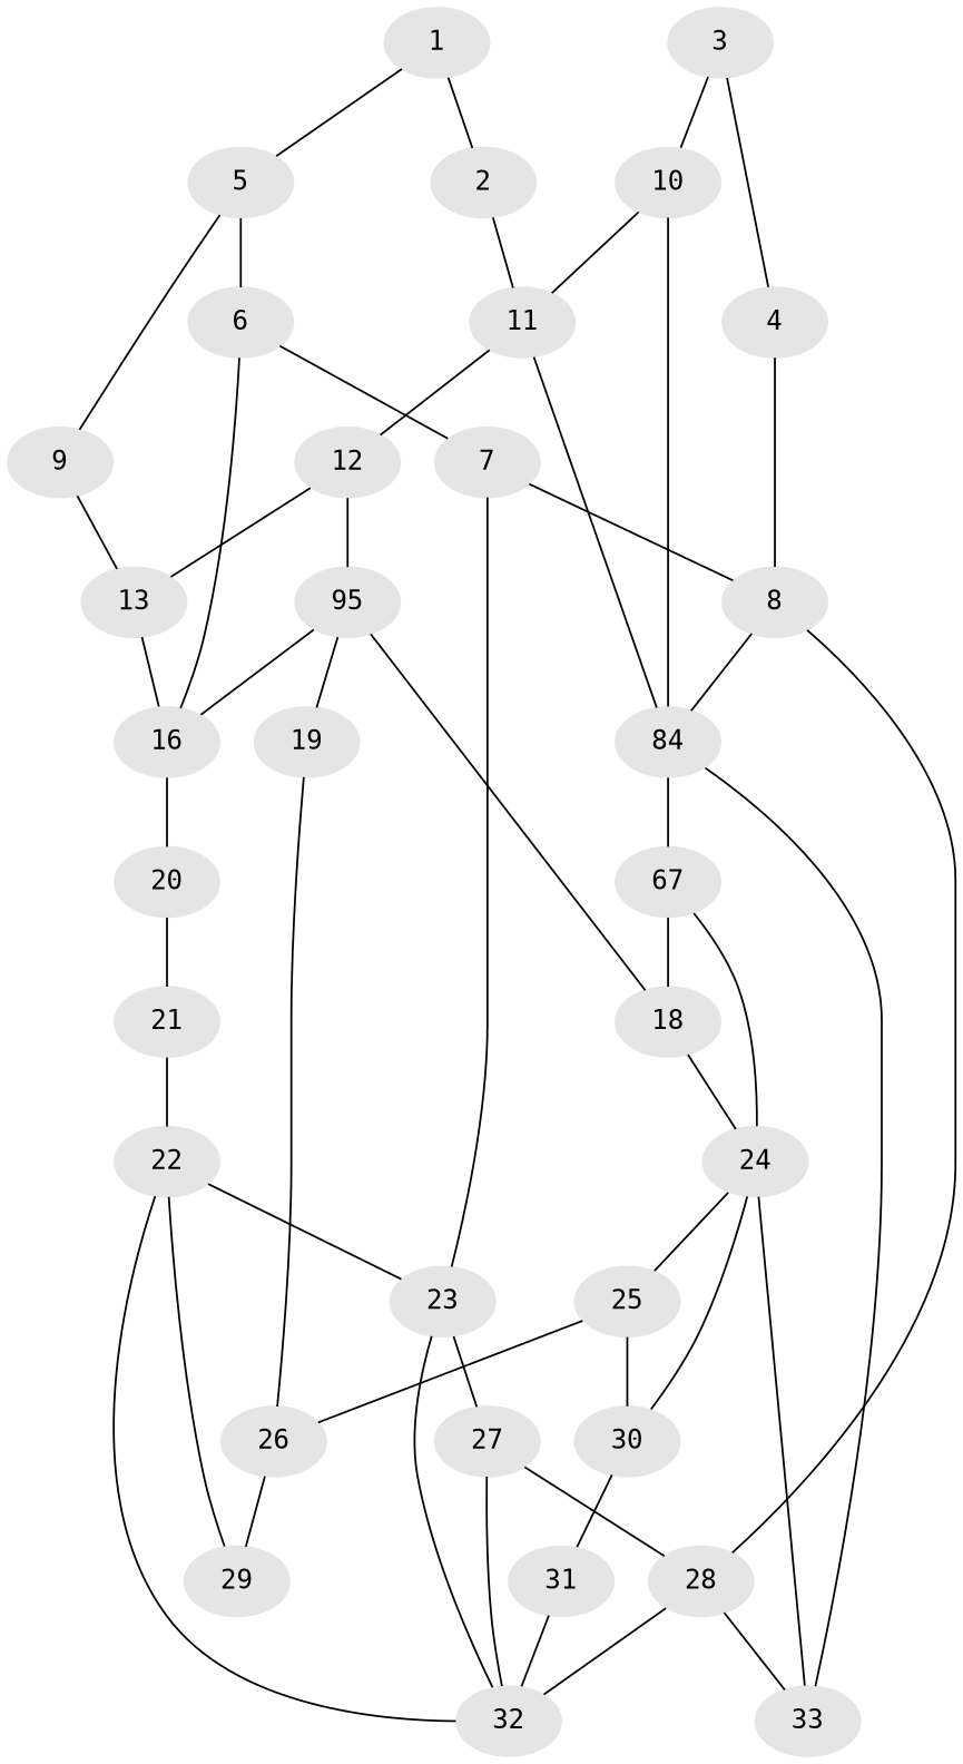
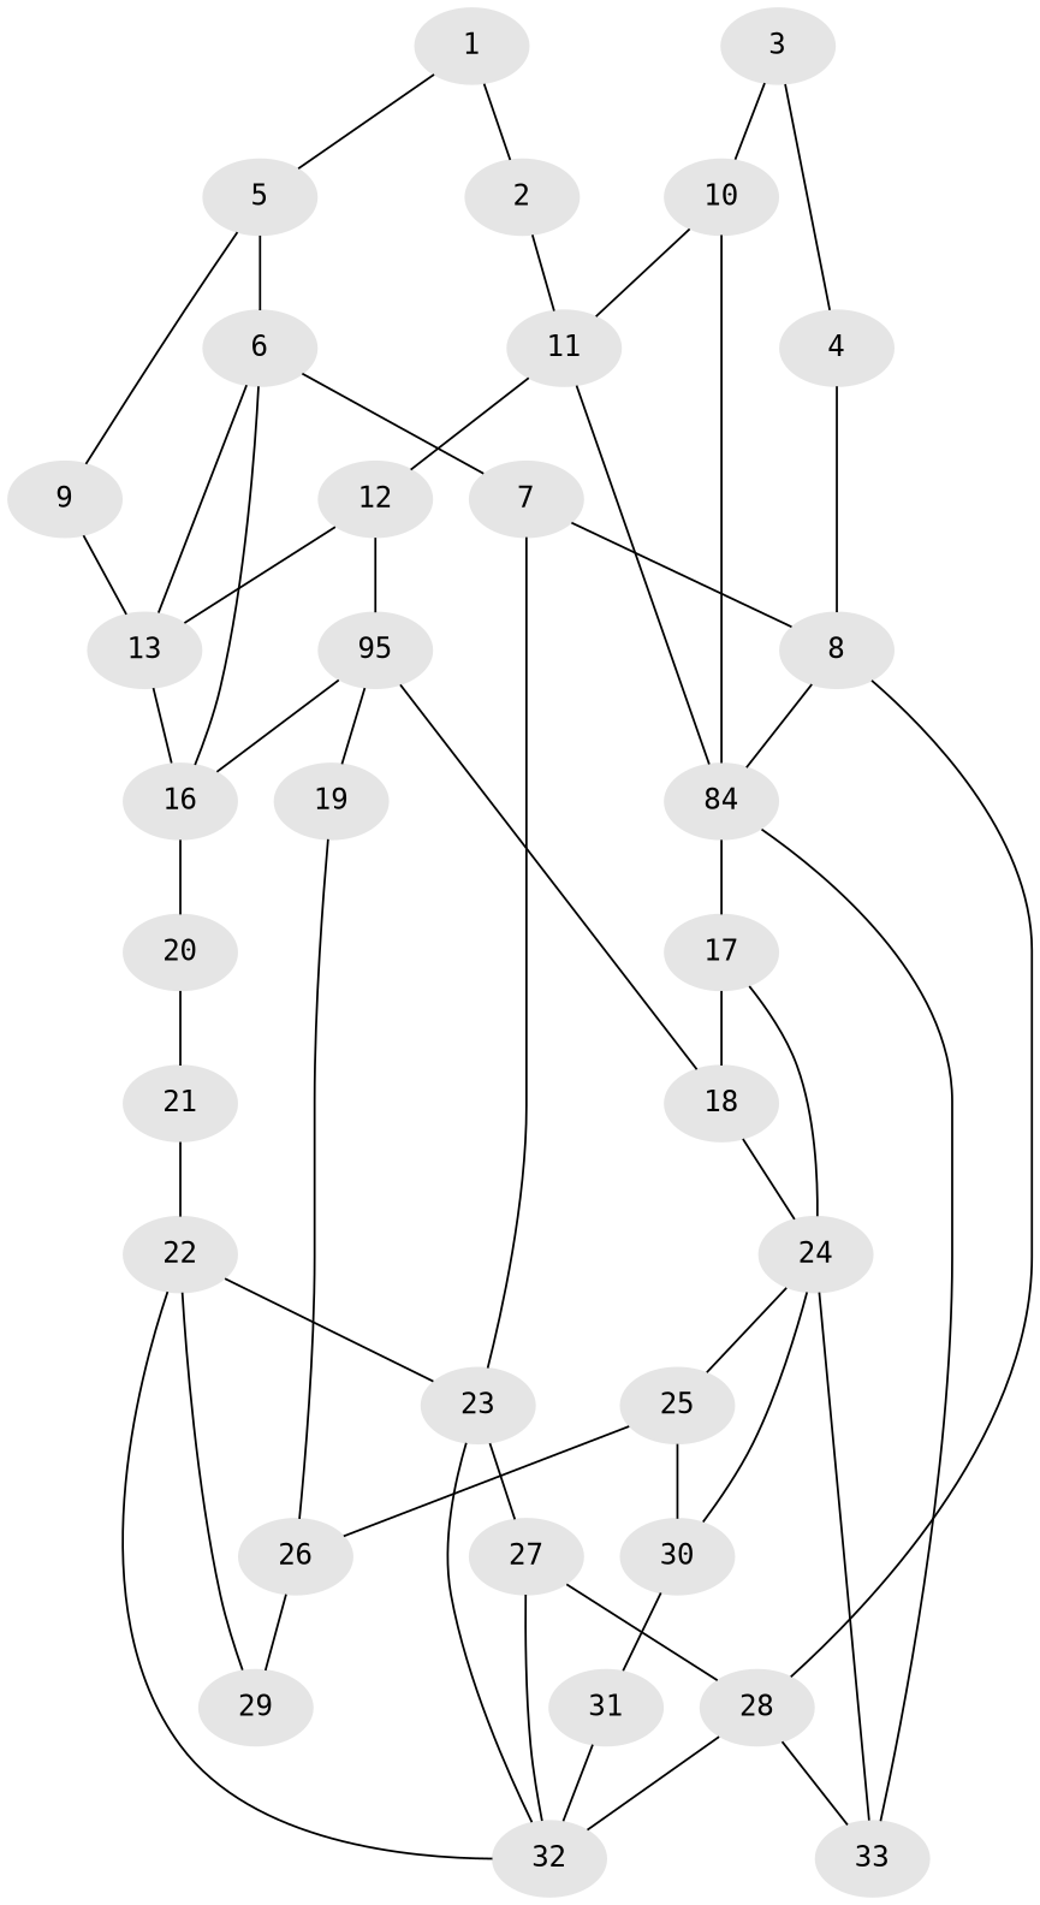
  graph {
    fontname="DejaVu Sans Mono"
    node [color=gray90 fontname="DejaVu Sans Mono" style=filled]
    edge [fontname="DejaVu Sans Mono" weight=1.0]
    1
    2
    5
    11
    6
    9
    3
    4
    10
    8
    n11 [label=84]
    28
    7
    13
    16
    23
    20
    32
    27
-   17 [label=67]
+   17
    33
    12
    n23 [label=95]
    18
    19
    24
    26
    21
    25
    30
    29
    22
    31
    1 -- 2
    1 -- 5
    2 -- 11
    5 -- 6
    5 -- 9
    11 -- n11
    11 -- 12
    6 -- 7 [weight=2.0]
+   6 -- 13 [weight=2.0]
    6 -- 16
    9 -- 13 [weight=2.0]
    3 -- 4
    3 -- 10
    4 -- 8
    10 -- 11
    10 -- n11
    8 -- n11
    8 -- 28
    n11 -- 17 [weight=2.0]
    n11 -- 33
    28 -- 32
    28 -- 33
    7 -- 8
    7 -- 23 [weight=2.0]
    13 -- 16
    16 -- 20 [weight=2.0]
    23 -- 32
    23 -- 27
    20 -- 21
    27 -- 28
    27 -- 32
    17 -- 18 [weight=2.0]
    17 -- 24
    12 -- 13
    12 -- n23
    n23 -- 16 [weight=2.0]
    n23 -- 18
    n23 -- 19 [weight=2.0]
    18 -- 24
    19 -- 26
    24 -- 33 [weight=2.0]
    24 -- 25
    24 -- 30
    26 -- 29
    21 -- 22
    25 -- 26
    25 -- 30
    30 -- 31
    22 -- 23 [weight=2.0]
    22 -- 32
    22 -- 29
    31 -- 32 [weight=2.0]
  }
